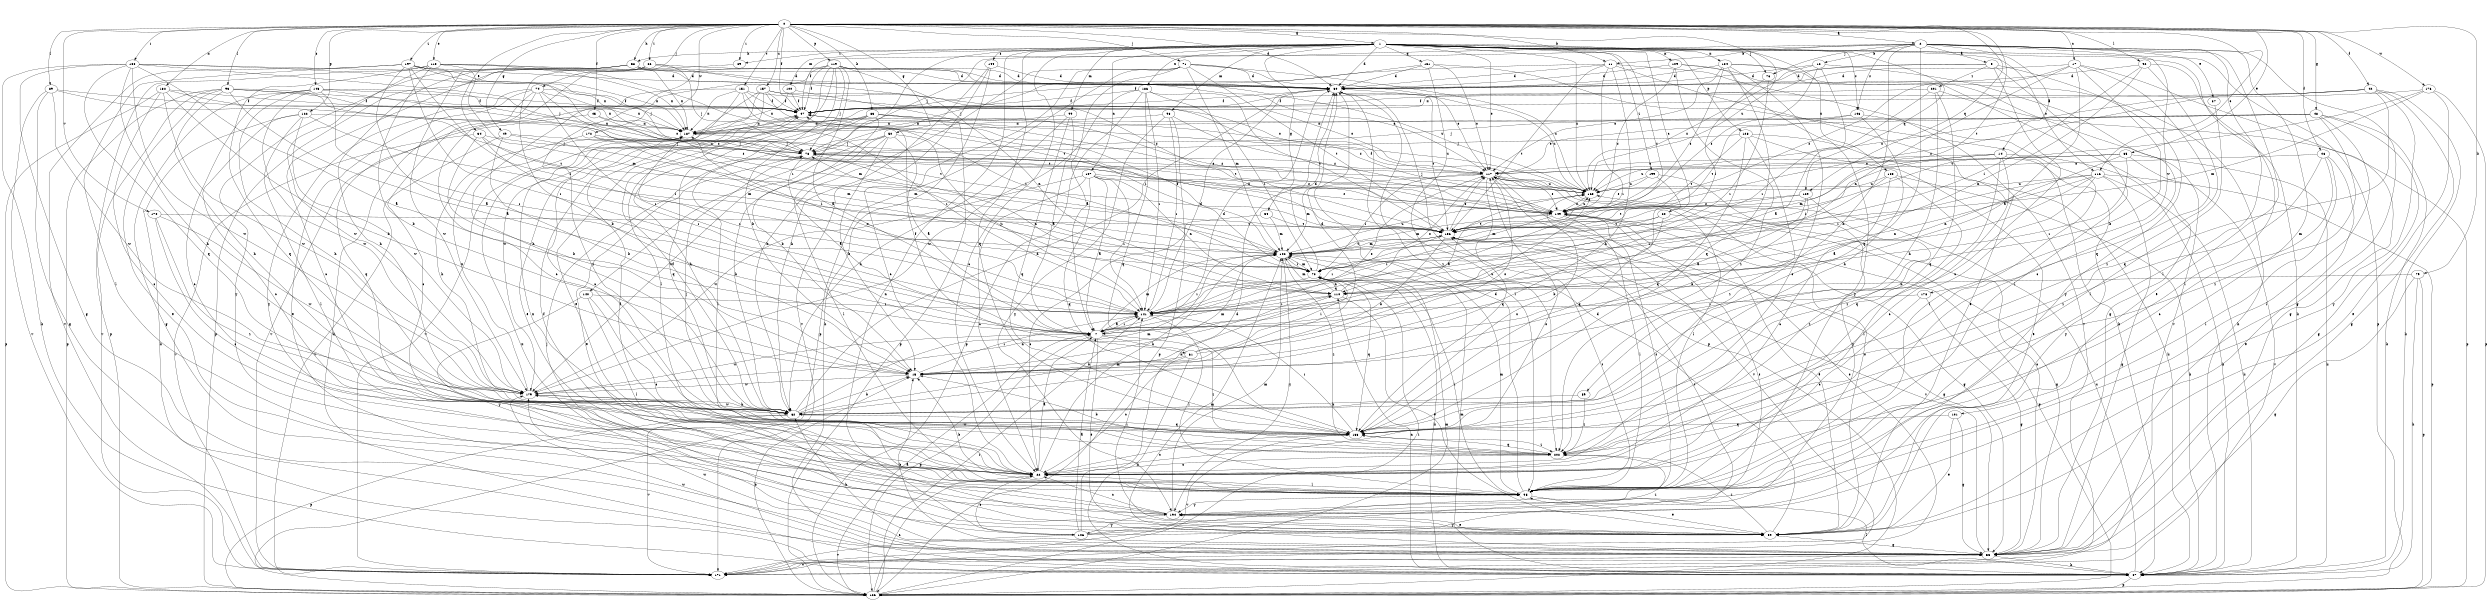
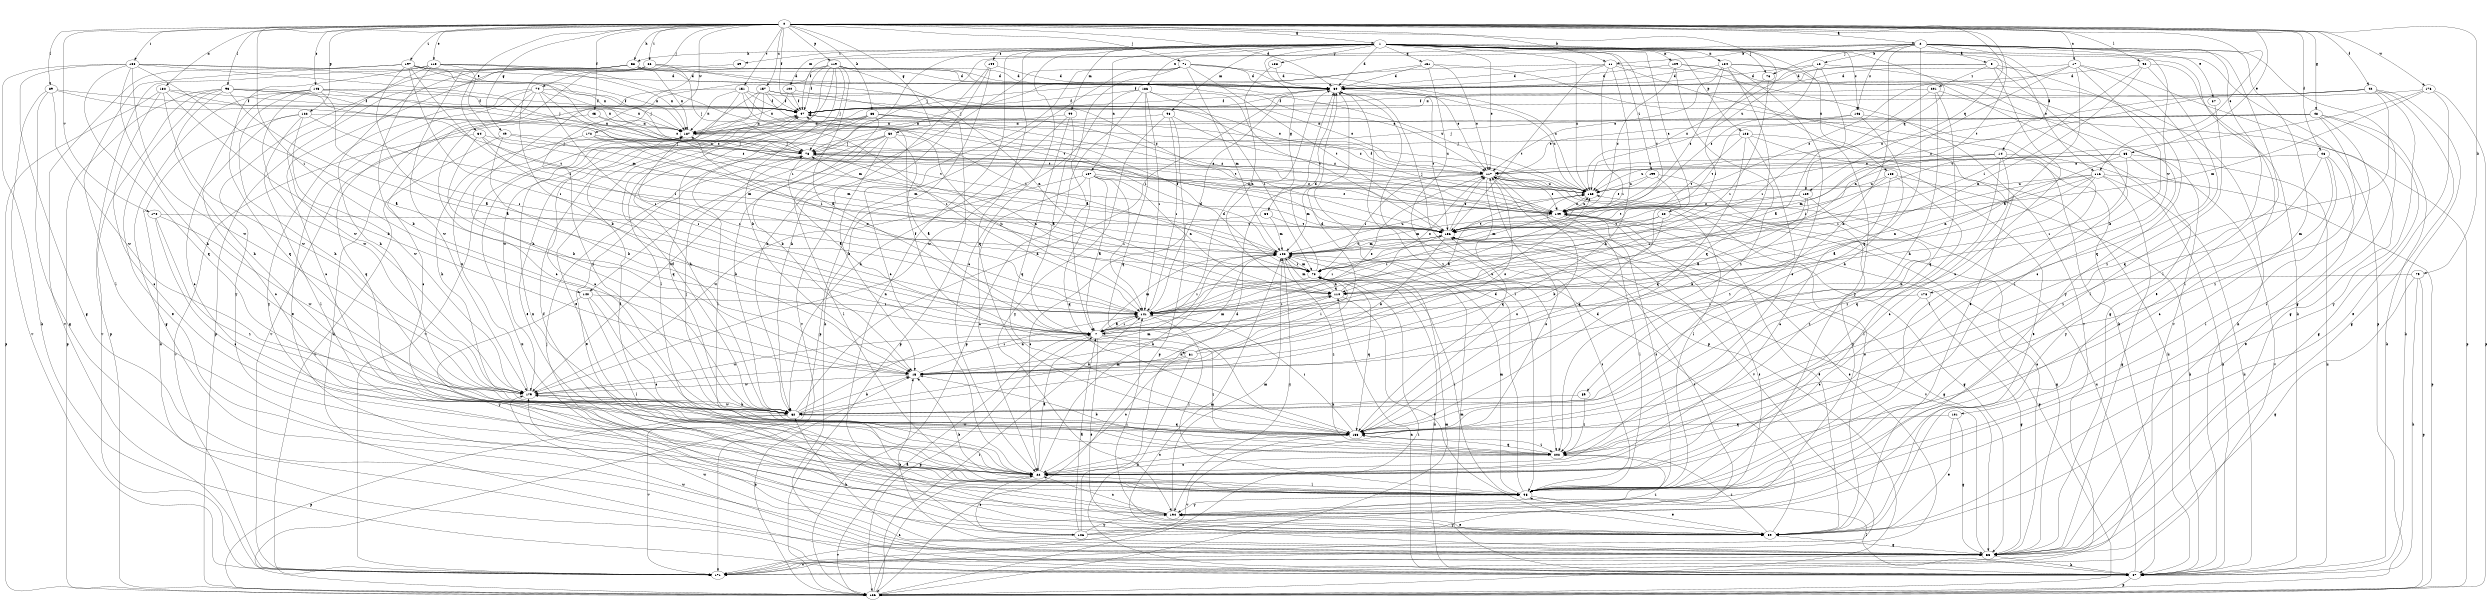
  strict digraph {
    0
    1
    2
    11
    17
    30
    34
    35
    42
    45
    46
    47
    48
    49
    50
    58
    66
    71
    74
    79
    83
    89
    92
    93
    113
    116
    119
    122
    129
    138
    140
    143
    151
    156
    157
    163
    170
    172
    176
    182
    197
    20
    22
    54
    69
    76
    87
    98
    99
    100
    106
    107
    109
    117
    123
    126
    131
    133
    144
    146
    183
    184
    186
+   188
    199
    5
    12
    14
    37
    39
    55
    59
    78
    95
    101
    178
    141
    62
    171
    7
    149
    15
    110
    102
    194
    187
    202
    179
    70
    201
    61
    0 -> 1 [label=a]
    0 -> 2 [label=a]
    0 -> 11 [label=b]
    0 -> 17 [label=c]
    0 -> 30 [label=d]
    0 -> 34 [label=e]
    0 -> 35 [label=e]
    0 -> 42 [label=f]
    0 -> 45 [label=f]
    0 -> 46 [label=f]
    0 -> 47 [label=f]
    0 -> 48 [label=g]
    0 -> 49 [label=g]
    0 -> 50 [label=g]
    0 -> 58 [label=h]
    0 -> 66 [label=i]
    0 -> 71 [label=j]
    0 -> 74 [label=j]
    0 -> 79 [label=k]
    0 -> 83 [label=k]
    0 -> 89 [label=l]
    0 -> 92 [label=l]
    0 -> 93 [label=l]
    0 -> 113 [label=o]
    0 -> 116 [label=o]
    0 -> 119 [label=p]
    0 -> 122 [label=p]
    0 -> 129 [label=q]
    0 -> 138 [label=r]
-   0 -> 69 [label=r]
+   0 -> 140 [label=r]
    0 -> 143 [label=s]
    0 -> 151 [label=t]
    0 -> 156 [label=t]
    0 -> 157 [label=u]
    0 -> 163 [label=u]
    0 -> 170 [label=v]
    0 -> 172 [label=w]
    0 -> 176 [label=w]
    0 -> 182 [label=x]
    0 -> 197 [label=z]
    1 -> 30 [label=d]
    1 -> 58 [label=h]
    1 -> 116 [label=o]
    1 -> 129 [label=q]
    1 -> 140 [label=r]
    1 -> 156 [label=t]
    1 -> 163 [label=u]
    1 -> 20 [label=c]
    1 -> 22 [label=c]
    1 -> 54 [label=g]
    1 -> 69 [label=i]
    1 -> 76 [label=j]
    1 -> 87 [label=k]
    1 -> 98 [label=m]
    1 -> 99 [label=m]
    1 -> 100 [label=m]
    1 -> 106 [label=n]
    1 -> 107 [label=n]
    1 -> 109 [label=n]
    1 -> 117 [label=o]
    1 -> 123 [label=p]
    1 -> 126 [label=p]
    1 -> 131 [label=q]
    1 -> 133 [label=q]
    1 -> 144 [label=s]
    1 -> 146 [label=s]
    1 -> 183 [label=x]
    1 -> 184 [label=x]
    1 -> 186 [label=x]
+   1 -> 188 [label=y]
    1 -> 199 [label=z]
    2 -> 11 [label=b]
    2 -> 47 [label=f]
    2 -> 76 [label=j]
    2 -> 133 [label=q]
    2 -> 146 [label=s]
    2 -> 5 [label=a]
    2 -> 12 [label=b]
    2 -> 14 [label=b]
    2 -> 37 [label=e]
    2 -> 39 [label=e]
    2 -> 55 [label=g]
    2 -> 59 [label=h]
    2 -> 78 [label=j]
    2 -> 95 [label=l]
    2 -> 101 [label=m]
    2 -> 178 [label=w]
    11 -> 30 [label=d]
    11 -> 47 [label=f]
    11 -> 156 [label=t]
    11 -> 39 [label=e]
    11 -> 141 [label=r]
    11 -> 62 [label=h]
    11 -> 171 [label=v]
    17 -> 30 [label=d]
    17 -> 133 [label=q]
    17 -> 55 [label=g]
    17 -> 7 [label=a]
    17 -> 149 [label=s]
    17 -> 15 [label=b]
    17 -> 110 [label=n]
    30 -> 47 [label=f]
    30 -> 156 [label=t]
    30 -> 163 [label=u]
    30 -> 126 [label=p]
    30 -> 95 [label=l]
    34 -> 78 [label=j]
    34 -> 141 [label=r]
    34 -> 171 [label=v]
    34 -> 15 [label=b]
    34 -> 102 [label=m]
    35 -> 163 [label=u]
    35 -> 87 [label=k]
    35 -> 117 [label=o]
    35 -> 141 [label=r]
    35 -> 171 [label=v]
    35 -> 110 [label=n]
    42 -> 47 [label=f]
    42 -> 163 [label=u]
    42 -> 87 [label=k]
    42 -> 133 [label=q]
    42 -> 55 [label=g]
    42 -> 149 [label=s]
    42 -> 194 [label=y]
    45 -> 156 [label=t]
    45 -> 133 [label=q]
    45 -> 187 [label=x]
    46 -> 22 [label=c]
    46 -> 117 [label=o]
    46 -> 39 [label=e]
    46 -> 95 [label=l]
    46 -> 202 [label=z]
    47 -> 187 [label=x]
    48 -> 87 [label=k]
    48 -> 117 [label=o]
    48 -> 55 [label=g]
    48 -> 78 [label=j]
    48 -> 95 [label=l]
    48 -> 187 [label=x]
    48 -> 202 [label=z]
    49 -> 78 [label=j]
    49 -> 171 [label=v]
    49 -> 15 [label=b]
    49 -> 102 [label=m]
    50 -> 78 [label=j]
    50 -> 95 [label=l]
    50 -> 141 [label=r]
    50 -> 62 [label=h]
    50 -> 7 [label=a]
    50 -> 15 [label=b]
    50 -> 179 [label=w]
    58 -> 30 [label=d]
    58 -> 117 [label=o]
    58 -> 62 [label=h]
    58 -> 194 [label=y]
    58 -> 187 [label=x]
    58 -> 179 [label=w]
    66 -> 30 [label=d]
    66 -> 22 [label=c]
    66 -> 126 [label=p]
    66 -> 78 [label=j]
    66 -> 149 [label=s]
    66 -> 15 [label=b]
    71 -> 30 [label=d]
    71 -> 156 [label=t]
    71 -> 163 [label=u]
    71 -> 22 [label=c]
    71 -> 117 [label=o]
    71 -> 126 [label=p]
    71 -> 62 [label=h]
    71 -> 7 [label=a]
    71 -> 102 [label=m]
    74 -> 47 [label=f]
    74 -> 156 [label=t]
    74 -> 22 [label=c]
    74 -> 87 [label=k]
    74 -> 39 [label=e]
    74 -> 141 [label=r]
    74 -> 102 [label=m]
    74 -> 194 [label=y]
    79 -> 87 [label=k]
    79 -> 126 [label=p]
    79 -> 55 [label=g]
    79 -> 110 [label=n]
    83 -> 156 [label=t]
    83 -> 163 [label=u]
    83 -> 133 [label=q]
    83 -> 95 [label=l]
    83 -> 62 [label=h]
    83 -> 149 [label=s]
    83 -> 15 [label=b]
    83 -> 187 [label=x]
    89 -> 47 [label=f]
    89 -> 156 [label=t]
    89 -> 55 [label=g]
    89 -> 171 [label=v]
    89 -> 179 [label=w]
    92 -> 30 [label=d]
    92 -> 95 [label=l]
    92 -> 110 [label=n]
    92 -> 202 [label=z]
    92 -> 70 [label=i]
    93 -> 47 [label=f]
    93 -> 163 [label=u]
    93 -> 126 [label=p]
    93 -> 39 [label=e]
    93 -> 62 [label=h]
    93 -> 171 [label=v]
    93 -> 7 [label=a]
    93 -> 187 [label=x]
    113 -> 30 [label=d]
    113 -> 156 [label=t]
    113 -> 126 [label=p]
    113 -> 133 [label=q]
    113 -> 15 [label=b]
    113 -> 102 [label=m]
    113 -> 187 [label=x]
    113 -> 179 [label=w]
    116 -> 163 [label=u]
    116 -> 87 [label=k]
    116 -> 126 [label=p]
    116 -> 133 [label=q]
    116 -> 55 [label=g]
    116 -> 7 [label=a]
    116 -> 110 [label=n]
    116 -> 70 [label=i]
    119 -> 30 [label=d]
    119 -> 47 [label=f]
    119 -> 163 [label=u]
    119 -> 39 [label=e]
    119 -> 78 [label=j]
    119 -> 95 [label=l]
    119 -> 62 [label=h]
    119 -> 7 [label=a]
    119 -> 15 [label=b]
    119 -> 110 [label=n]
    119 -> 202 [label=z]
    122 -> 22 [label=c]
    122 -> 87 [label=k]
    122 -> 95 [label=l]
    122 -> 187 [label=x]
    122 -> 179 [label=w]
    122 -> 70 [label=i]
    129 -> 156 [label=t]
    129 -> 7 [label=a]
    129 -> 149 [label=s]
    129 -> 15 [label=b]
    129 -> 202 [label=z]
    138 -> 30 [label=d]
    138 -> 87 [label=k]
    138 -> 133 [label=q]
    138 -> 55 [label=g]
    138 -> 78 [label=j]
    138 -> 62 [label=h]
    138 -> 7 [label=a]
    138 -> 187 [label=x]
    138 -> 179 [label=w]
    140 -> 22 [label=c]
    140 -> 95 [label=l]
    140 -> 141 [label=r]
    140 -> 194 [label=y]
    143 -> 47 [label=f]
    143 -> 22 [label=c]
    143 -> 117 [label=o]
    143 -> 55 [label=g]
    143 -> 141 [label=r]
    143 -> 62 [label=h]
    143 -> 149 [label=s]
    143 -> 179 [label=w]
    151 -> 47 [label=f]
    151 -> 117 [label=o]
    151 -> 39 [label=e]
    151 -> 141 [label=r]
    151 -> 171 [label=v]
    151 -> 187 [label=x]
    151 -> 70 [label=i]
    156 -> 117 [label=o]
    156 -> 55 [label=g]
    156 -> 141 [label=r]
    156 -> 15 [label=b]
    156 -> 102 [label=m]
    157 -> 47 [label=f]
    157 -> 22 [label=c]
    157 -> 117 [label=o]
    157 -> 171 [label=v]
    157 -> 149 [label=s]
    157 -> 179 [label=w]
    157 -> 70 [label=i]
    163 -> 47 [label=f]
    163 -> 78 [label=j]
    163 -> 7 [label=a]
    163 -> 149 [label=s]
    170 -> 156 [label=t]
    170 -> 22 [label=c]
    170 -> 202 [label=z]
    170 -> 179 [label=w]
    172 -> 78 [label=j]
    172 -> 62 [label=h]
    172 -> 102 [label=m]
    172 -> 70 [label=i]
    176 -> 47 [label=f]
    176 -> 156 [label=t]
    176 -> 126 [label=p]
    176 -> 39 [label=e]
    176 -> 102 [label=m]
    182 -> 47 [label=f]
    182 -> 22 [label=c]
    182 -> 126 [label=p]
    182 -> 15 [label=b]
    182 -> 187 [label=x]
    182 -> 179 [label=w]
    197 -> 30 [label=d]
    197 -> 78 [label=j]
    197 -> 95 [label=l]
    197 -> 141 [label=r]
    197 -> 171 [label=v]
    197 -> 7 [label=a]
    197 -> 149 [label=s]
    197 -> 187 [label=x]
    197 -> 70 [label=i]
    20 -> 156 [label=t]
    20 -> 55 [label=g]
    20 -> 15 [label=b]
    20 -> 102 [label=m]
    22 -> 117 [label=o]
    22 -> 95 [label=l]
    22 -> 7 [label=a]
    22 -> 102 [label=m]
    54 -> 156 [label=t]
    54 -> 22 [label=c]
    54 -> 102 [label=m]
    69 -> 22 [label=c]
    76 -> 141 [label=r]
    76 -> 70 [label=i]
    87 -> 163 [label=u]
    87 -> 126 [label=p]
    87 -> 95 [label=l]
    87 -> 110 [label=n]
    87 -> 102 [label=m]
    87 -> 179 [label=w]
    98 -> 126 [label=p]
    98 -> 141 [label=r]
    98 -> 149 [label=s]
    98 -> 194 [label=y]
    98 -> 187 [label=x]
    99 -> 133 [label=q]
    99 -> 62 [label=h]
    99 -> 7 [label=a]
    99 -> 187 [label=x]
    100 -> 47 [label=f]
    100 -> 126 [label=p]
    100 -> 187 [label=x]
    106 -> 30 [label=d]
    106 -> 156 [label=t]
    106 -> 22 [label=c]
    106 -> 78 [label=j]
    106 -> 171 [label=v]
    106 -> 7 [label=a]
    106 -> 149 [label=s]
-   194 -> 106 [label=y]
+   106 -> 194 [label=y]
    106 -> 202 [label=z]
    107 -> 163 [label=u]
    107 -> 22 [label=c]
    107 -> 133 [label=q]
    107 -> 141 [label=r]
    107 -> 7 [label=a]
    107 -> 149 [label=s]
    107 -> 110 [label=n]
    107 -> 179 [label=w]
    109 -> 30 [label=d]
    109 -> 55 [label=g]
    109 -> 149 [label=s]
    109 -> 194 [label=y]
    109 -> 202 [label=z]
    117 -> 163 [label=u]
    117 -> 133 [label=q]
    117 -> 95 [label=l]
    117 -> 171 [label=v]
    117 -> 149 [label=s]
    117 -> 102 [label=m]
    117 -> 70 [label=i]
    123 -> 156 [label=t]
    123 -> 87 [label=k]
    123 -> 133 [label=q]
    123 -> 39 [label=e]
    123 -> 78 [label=j]
    123 -> 202 [label=z]
    126 -> 22 [label=c]
    126 -> 141 [label=r]
    126 -> 7 [label=a]
    126 -> 15 [label=b]
    126 -> 102 [label=m]
    126 -> 70 [label=i]
    131 -> 30 [label=d]
    131 -> 87 [label=k]
    131 -> 117 [label=o]
    131 -> 78 [label=j]
    131 -> 202 [label=z]
    133 -> 163 [label=u]
    133 -> 22 [label=c]
    133 -> 78 [label=j]
    133 -> 141 [label=r]
    133 -> 171 [label=v]
    133 -> 202 [label=z]
    144 -> 30 [label=d]
    144 -> 87 [label=k]
    144 -> 62 [label=h]
    144 -> 171 [label=v]
    146 -> 156 [label=t]
    146 -> 95 [label=l]
    146 -> 62 [label=h]
    146 -> 187 [label=x]
    183 -> 163 [label=u]
    183 -> 22 [label=c]
    183 -> 87 [label=k]
    183 -> 95 [label=l]
    183 -> 141 [label=r]
    184 -> 30 [label=d]
    184 -> 22 [label=c]
    184 -> 87 [label=k]
    184 -> 117 [label=o]
    184 -> 133 [label=q]
    184 -> 171 [label=v]
    184 -> 149 [label=s]
    186 -> 47 [label=f]
    186 -> 156 [label=t]
    186 -> 126 [label=p]
    186 -> 133 [label=q]
    186 -> 141 [label=r]
    186 -> 179 [label=w]
    186 -> 70 [label=i]
+   188 -> 30 [label=d]
+   188 -> 110 [label=n]
    199 -> 163 [label=u]
    199 -> 133 [label=q]
    199 -> 149 [label=s]
    199 -> 194 [label=y]
    5 -> 30 [label=d]
    5 -> 22 [label=c]
    5 -> 95 [label=l]
    5 -> 194 [label=y]
    5 -> 187 [label=x]
    5 -> 201 [label=z]
    12 -> 30 [label=d]
    12 -> 163 [label=u]
    12 -> 22 [label=c]
    12 -> 141 [label=r]
    12 -> 149 [label=s]
    14 -> 22 [label=c]
    14 -> 87 [label=k]
    14 -> 117 [label=o]
    14 -> 102 [label=m]
    14 -> 194 [label=y]
    14 -> 202 [label=z]
    14 -> 70 [label=i]
    37 -> 95 [label=l]
    39 -> 30 [label=d]
    39 -> 117 [label=o]
    39 -> 55 [label=g]
    39 -> 141 [label=r]
    39 -> 194 [label=y]
    39 -> 202 [label=z]
    55 -> 156 [label=t]
    55 -> 87 [label=k]
    55 -> 117 [label=o]
    55 -> 62 [label=h]
    55 -> 171 [label=v]
    55 -> 15 [label=b]
    55 -> 102 [label=m]
    55 -> 187 [label=x]
    55 -> 179 [label=w]
    59 -> 62 [label=h]
    59 -> 202 [label=z]
    78 -> 117 [label=o]
    78 -> 39 [label=e]
    78 -> 7 [label=a]
    78 -> 149 [label=s]
    78 -> 110 [label=n]
    95 -> 30 [label=d]
    95 -> 47 [label=f]
    95 -> 156 [label=t]
    95 -> 39 [label=e]
    95 -> 149 [label=s]
    95 -> 15 [label=b]
    95 -> 102 [label=m]
    95 -> 194 [label=y]
    95 -> 187 [label=x]
    95 -> 70 [label=i]
    101 -> 133 [label=q]
    101 -> 39 [label=e]
    101 -> 55 [label=g]
    178 -> 22 [label=c]
    178 -> 55 [label=g]
    178 -> 141 [label=r]
    141 -> 30 [label=d]
    141 -> 95 [label=l]
    141 -> 7 [label=a]
    141 -> 187 [label=x]
    62 -> 30 [label=d]
    62 -> 47 [label=f]
    62 -> 126 [label=p]
    62 -> 133 [label=q]
    62 -> 171 [label=v]
    62 -> 15 [label=b]
    62 -> 110 [label=n]
    62 -> 102 [label=m]
    62 -> 179 [label=w]
    171 -> 117 [label=o]
    7 -> 30 [label=d]
    7 -> 117 [label=o]
    7 -> 126 [label=p]
    7 -> 39 [label=e]
    7 -> 141 [label=r]
    7 -> 102 [label=m]
    7 -> 202 [label=z]
    7 -> 179 [label=w]
    7 -> 61 [label=h]
    149 -> 156 [label=t]
    149 -> 163 [label=u]
    149 -> 126 [label=p]
    149 -> 39 [label=e]
    149 -> 55 [label=g]
    149 -> 95 [label=l]
    149 -> 141 [label=r]
    149 -> 102 [label=m]
    15 -> 117 [label=o]
    15 -> 141 [label=r]
    15 -> 102 [label=m]
    15 -> 179 [label=w]
    110 -> 117 [label=o]
    110 -> 39 [label=e]
    110 -> 78 [label=j]
    110 -> 141 [label=r]
    110 -> 102 [label=m]
    102 -> 47 [label=f]
    102 -> 156 [label=t]
    102 -> 163 [label=u]
    102 -> 194 [label=y]
    102 -> 202 [label=z]
    102 -> 70 [label=i]
    194 -> 47 [label=f]
    194 -> 22 [label=c]
    194 -> 39 [label=e]
    194 -> 102 [label=m]
    187 -> 78 [label=j]
    187 -> 141 [label=r]
    202 -> 22 [label=c]
    202 -> 133 [label=q]
    202 -> 15 [label=b]
    202 -> 179 [label=w]
    179 -> 62 [label=h]
    179 -> 110 [label=n]
    179 -> 187 [label=x]
    70 -> 30 [label=d]
    70 -> 87 [label=k]
    70 -> 133 [label=q]
    70 -> 141 [label=r]
    70 -> 110 [label=n]
    70 -> 102 [label=m]
    201 -> 47 [label=f]
    201 -> 126 [label=p]
    201 -> 133 [label=q]
    201 -> 62 [label=h]
    201 -> 7 [label=a]
    61 -> 30 [label=d]
    61 -> 47 [label=f]
    61 -> 163 [label=u]
    61 -> 22 [label=c]
    61 -> 87 [label=k]
    61 -> 15 [label=b]
    61 -> 70 [label=i]
  }
